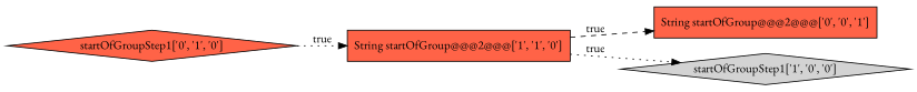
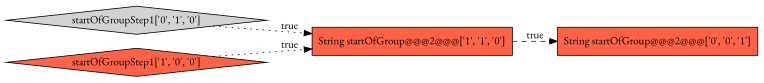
  digraph {
    fontname="EB Garamond"
    rankdir=LR
    node [fillcolor=tomato fontname="EB Garamond" shape=box style=filled]
    edge [fontname="EB Garamond" style=dotted]
    n1 [label="String startOfGroup@@@2@@@['0', '0', '1']"]
-   n2 [label="startOfGroupStep1['0', '1', '0']" shape=diamond]
+   n2 [fillcolor=lightgray label="startOfGroupStep1['0', '1', '0']" shape=diamond]
    n3 [label="String startOfGroup@@@2@@@['1', '1', '0']"]
-   n4 [fillcolor=lightgray label="startOfGroupStep1['1', '0', '0']" shape=diamond]
+   n4 [label="startOfGroupStep1['1', '0', '0']" shape=diamond]
    n2 -> n3 [label=true]
    n3 -> n1 [label=true style=dashed]
-   n3 -> n4 [label=true]
+   n4 -> n3 [label=true]
  }
